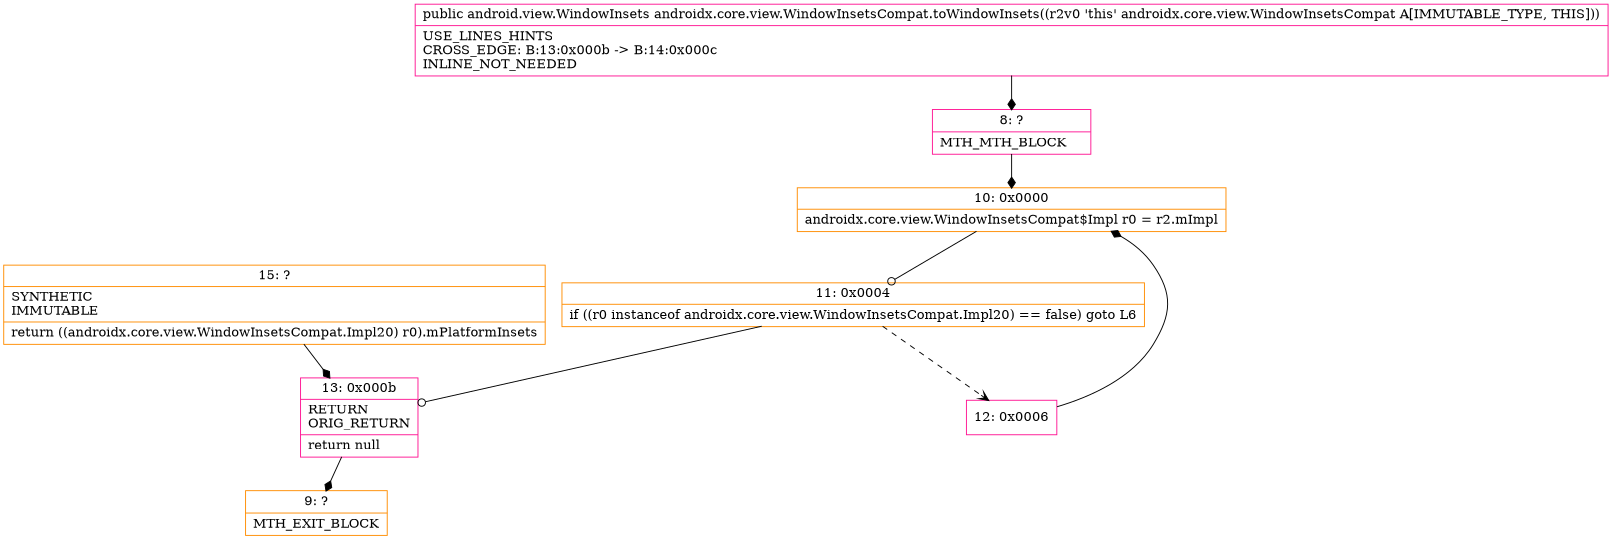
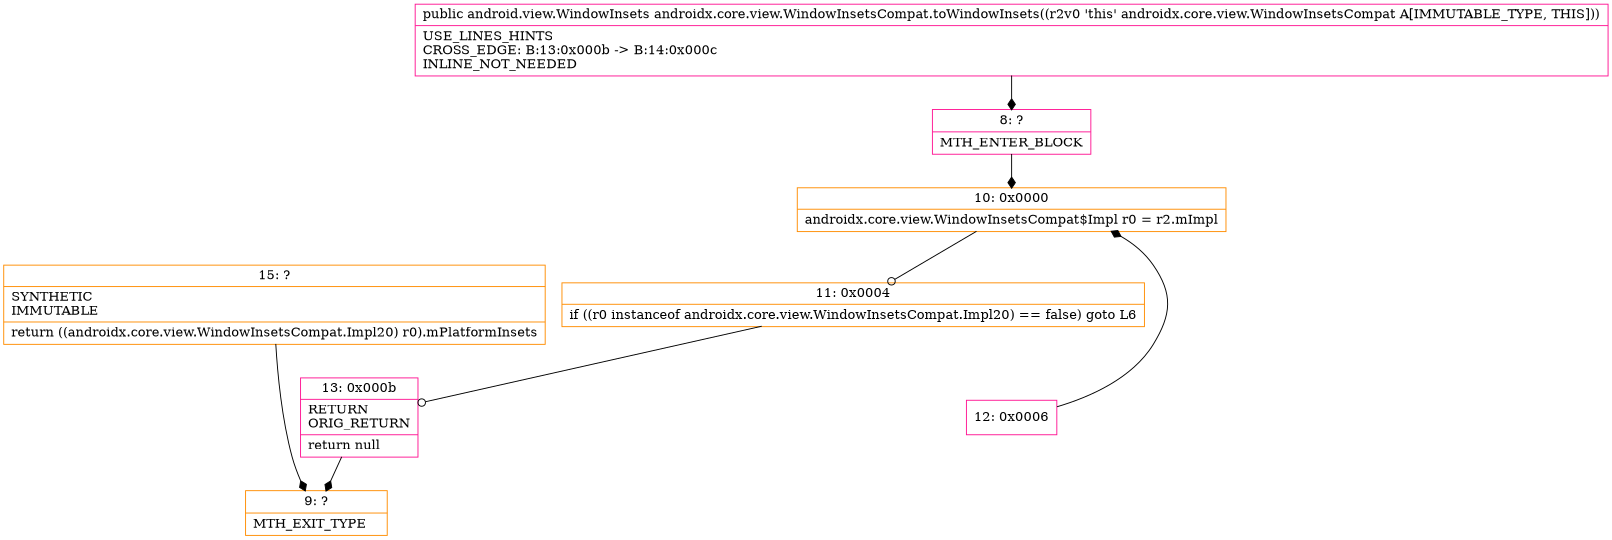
  digraph {
    node [color=deeppink shape=record]
    edge [arrowhead=diamond]
-   n1 [label="{8\:\ ?|MTH_MTH_BLOCK\l}"]
+   n1 [label="{8\:\ ?|MTH_ENTER_BLOCK\l}"]
    n2 [color=darkorange label="{10\:\ 0x0000|androidx.core.view.WindowInsetsCompat$Impl r0 = r2.mImpl\l}"]
    n3 [color=darkorange label="{11\:\ 0x0004|if ((r0 instanceof androidx.core.view.WindowInsetsCompat.Impl20) == false) goto L6\l}"]
    n4 [label="{12\:\ 0x0006}"]
    n5 [label="{13\:\ 0x000b|RETURN\lORIG_RETURN\l|return null\l}"]
-   n6 [color=darkorange label="{9\:\ ?|MTH_EXIT_BLOCK\l}"]
+   n6 [color=darkorange label="{9\:\ ?|MTH_EXIT_TYPE\l}"]
    n7 [color=darkorange label="{15\:\ ?|SYNTHETIC\lIMMUTABLE\l|return ((androidx.core.view.WindowInsetsCompat.Impl20) r0).mPlatformInsets\l}"]
    n8 [label="{public android.view.WindowInsets androidx.core.view.WindowInsetsCompat.toWindowInsets((r2v0 'this' androidx.core.view.WindowInsetsCompat A[IMMUTABLE_TYPE, THIS]))  | USE_LINES_HINTS\lCROSS_EDGE: B:13:0x000b \-\> B:14:0x000c\lINLINE_NOT_NEEDED\l}"]
    n1 -> n2
    n2 -> n3 [arrowhead=odot]
-   n3 -> n4 [arrowhead=vee style=dashed]
    n3 -> n5 [arrowhead=odot]
    n4 -> n2
    n5 -> n6
-   n7 -> n5
+   n7 -> n6
    n8 -> n1
  }
